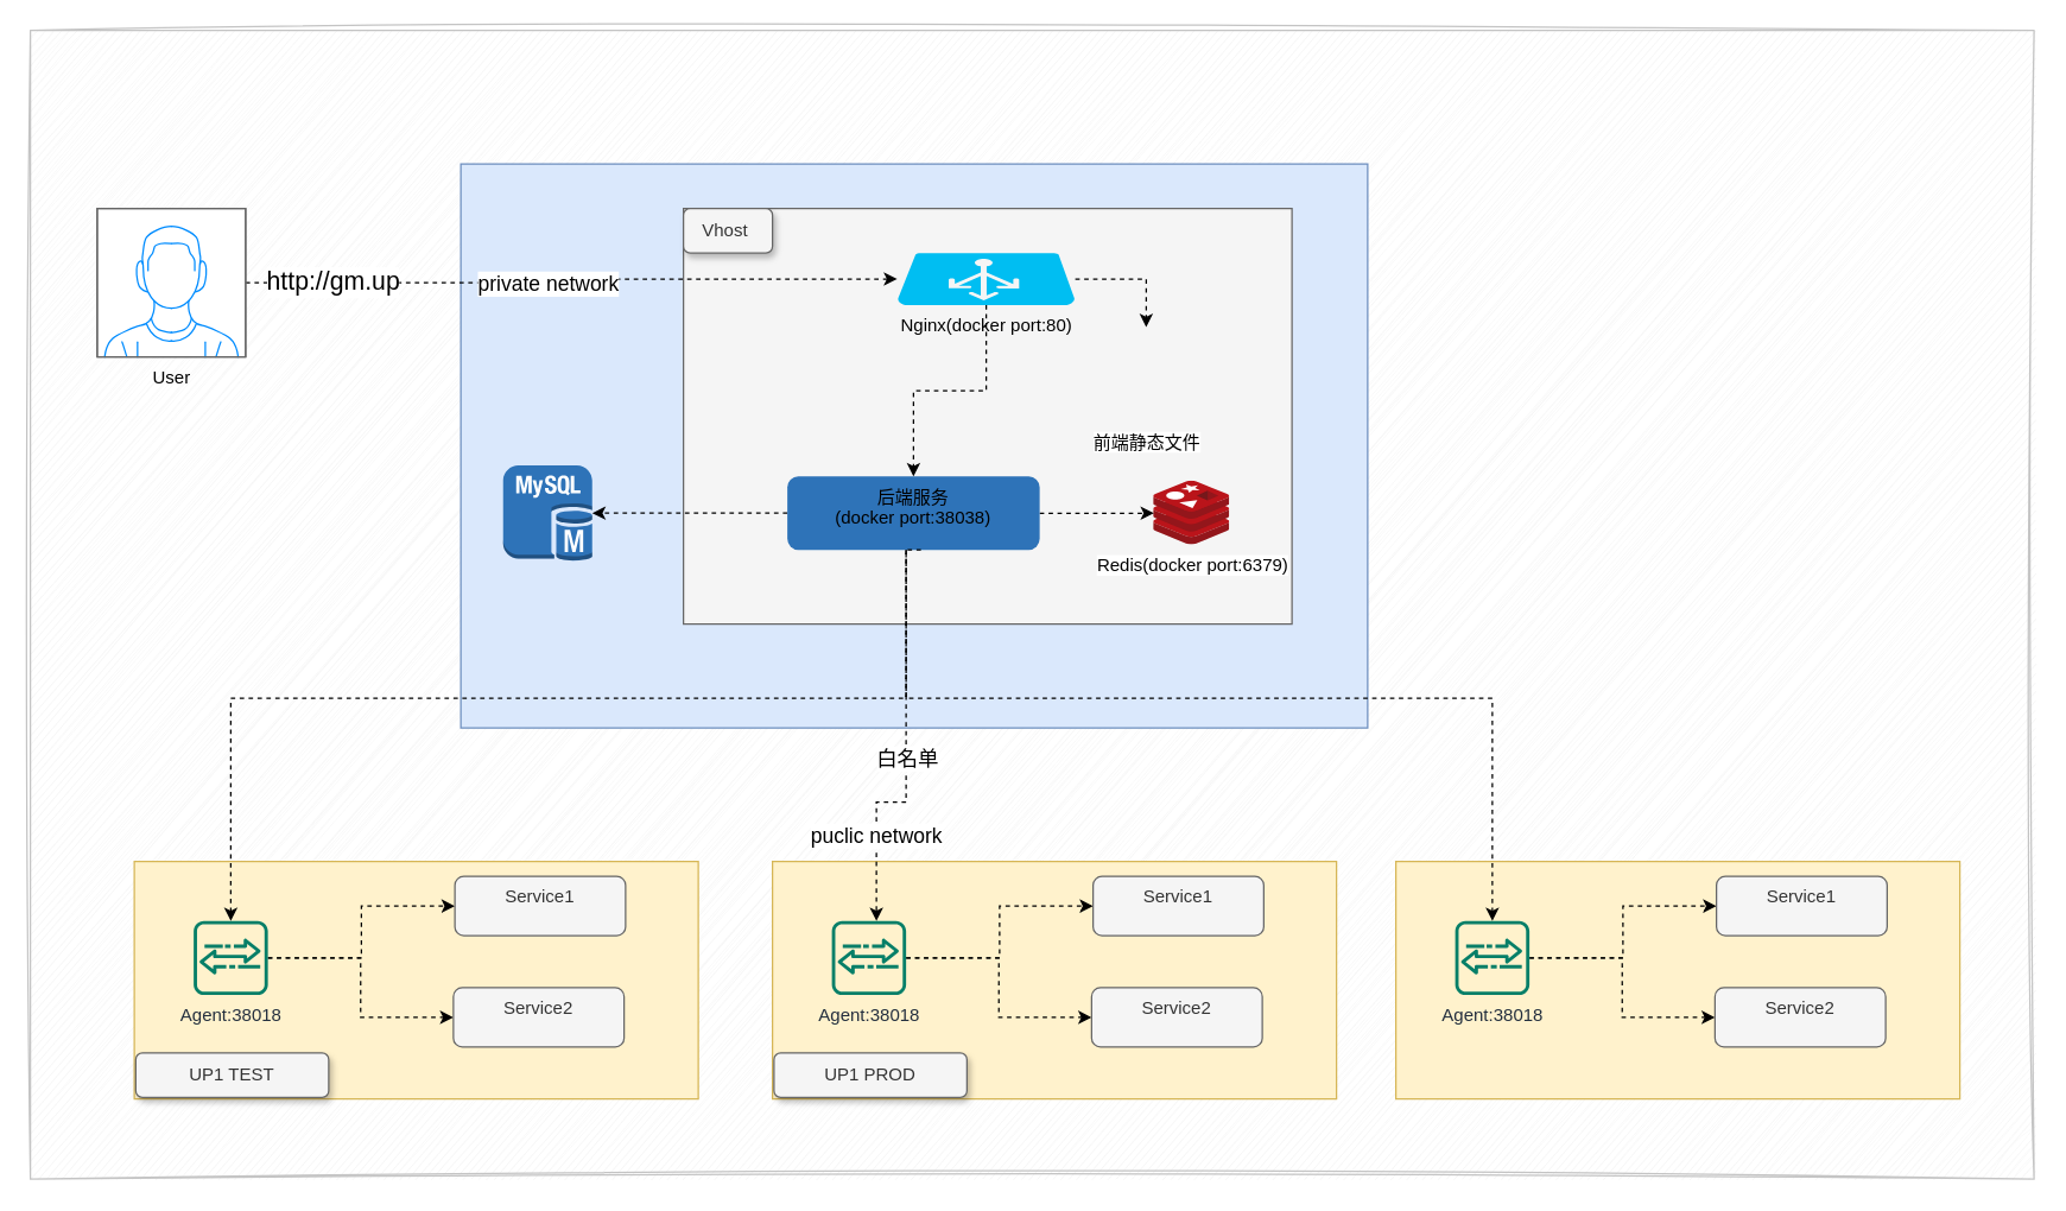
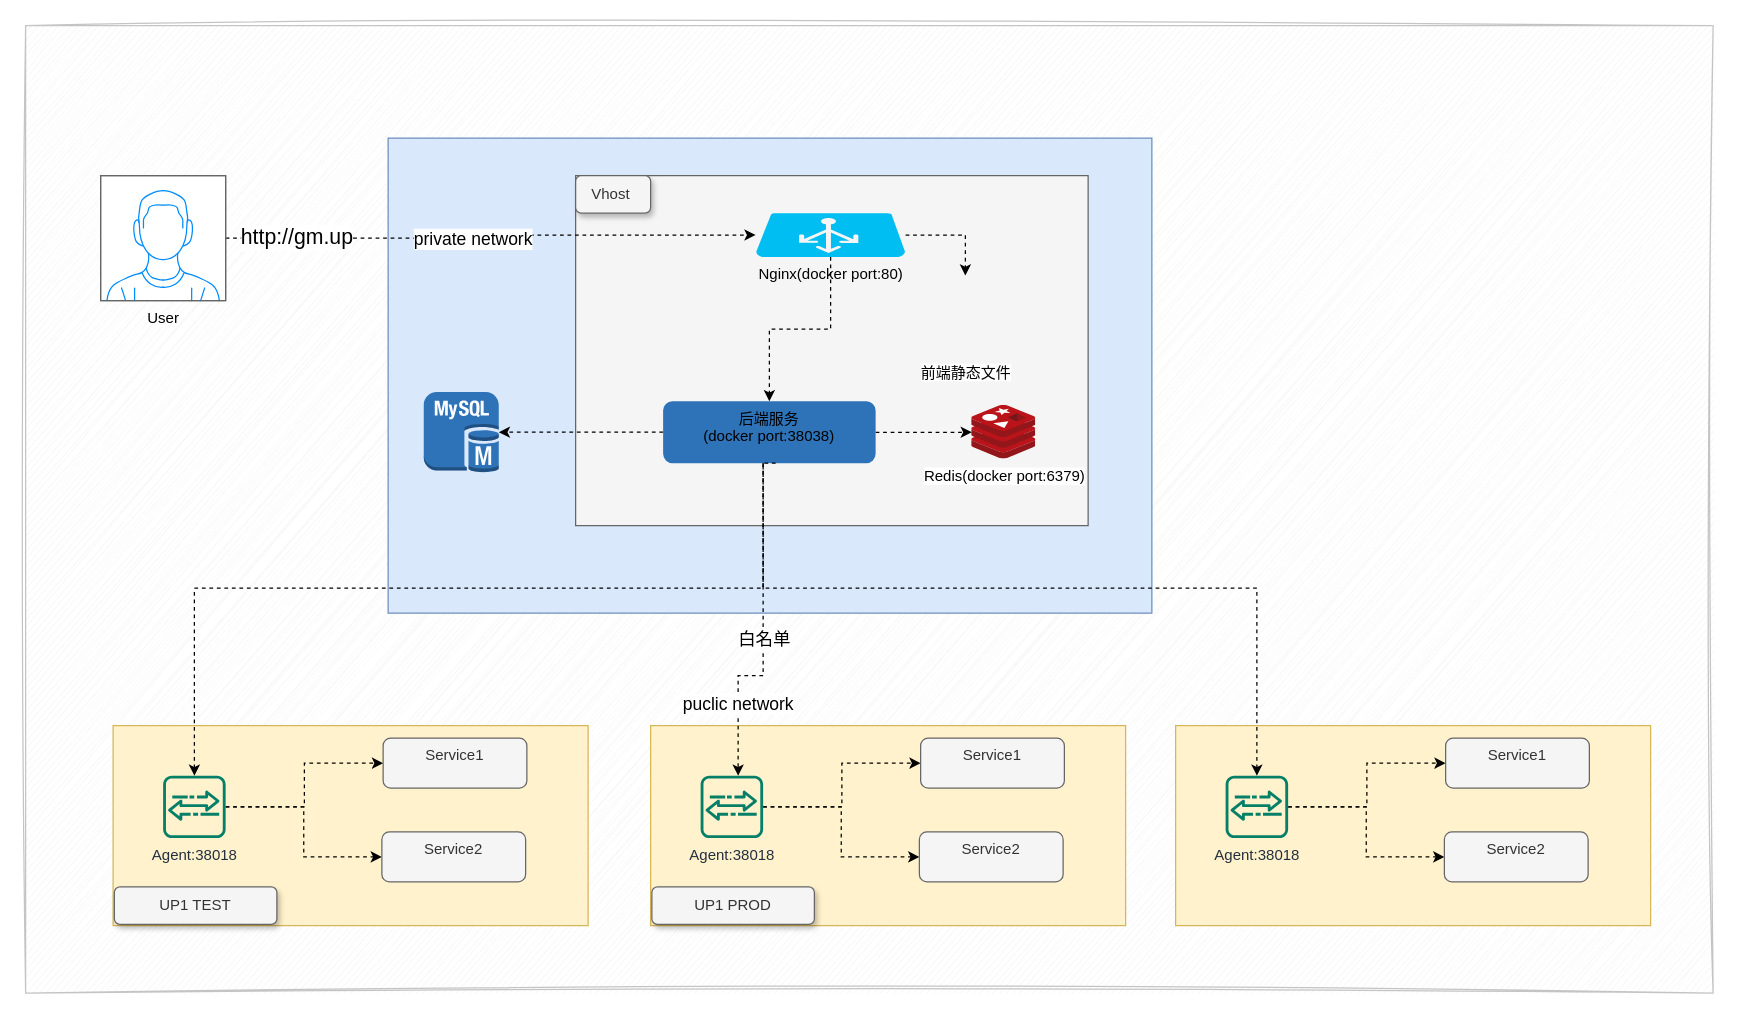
  <mxCell id="0" />
  <mxCell id="1" parent="0" />
  <mxCell id="2" value="" style="rounded=0;whiteSpace=wrap;html=1;fontSize=14;fillColor=#f5f5f5;fontColor=#333333;strokeColor=#C4C4C4;sketch=1;curveFitting=1;jiggle=2;" vertex="1" parent="1"><mxGeometry x="20" y="20" width="1350" height="774" as="geometry" /></mxCell>
  <mxCell id="3" value="" style="rounded=0;whiteSpace=wrap;html=1;fillColor=#dae8fc;strokeColor=#6c8ebf;" vertex="1" parent="1"><mxGeometry x="310" y="110" width="611" height="380" as="geometry" /></mxCell>
  <mxCell id="4" value="" style="rounded=0;whiteSpace=wrap;html=1;fillColor=#f5f5f5;strokeColor=#666666;fontColor=#333333;" vertex="1" parent="1"><mxGeometry x="460" y="140" width="410" height="280" as="geometry" /></mxCell>
  <mxCell id="5" value="" style="edgeStyle=orthogonalEdgeStyle;rounded=0;orthogonalLoop=1;jettySize=auto;html=1;dashed=1;" edge="1" parent="1" source="7" target="11"><mxGeometry relative="1" as="geometry" /></mxCell>
  <mxCell id="6" style="edgeStyle=orthogonalEdgeStyle;rounded=0;orthogonalLoop=1;jettySize=auto;html=1;dashed=1;" edge="1" parent="1" source="7" target="14"><mxGeometry relative="1" as="geometry" /></mxCell>
  <mxCell id="7" value="Nginx(docker port:80)" style="verticalLabelPosition=bottom;html=1;verticalAlign=top;align=center;strokeColor=none;fillColor=#00BEF2;shape=mxgraph.azure.azure_load_balancer;shadow=0;" vertex="1" parent="1"><mxGeometry x="604" y="170" width="120" height="35" as="geometry" /></mxCell>
  <mxCell id="8" value="Redis(docker port:6379)" style="sketch=0;aspect=fixed;html=1;points=[];align=center;image;fontSize=12;image=img/lib/mscae/Cache_Redis_Product.svg;" vertex="1" parent="1"><mxGeometry x="777" y="323.75" width="51.19" height="43" as="geometry" /></mxCell>
  <mxCell id="9" style="edgeStyle=orthogonalEdgeStyle;rounded=0;orthogonalLoop=1;jettySize=auto;html=1;dashed=1;" edge="1" parent="1" source="11" target="8"><mxGeometry relative="1" as="geometry" /></mxCell>
  <mxCell id="10" style="edgeStyle=orthogonalEdgeStyle;rounded=0;orthogonalLoop=1;jettySize=auto;html=1;dashed=1;" edge="1" parent="1" source="11" target="13"><mxGeometry relative="1" as="geometry" /></mxCell>
  <mxCell id="11" value="&lt;div style=&quot;&quot;&gt;&lt;span style=&quot;background-color: initial;&quot;&gt;后端服务&lt;/span&gt;&lt;/div&gt;&lt;div style=&quot;&quot;&gt;(docker port:&lt;span style=&quot;background-color: initial; text-align: left;&quot;&gt;38038&lt;/span&gt;&lt;span style=&quot;background-color: initial;&quot;&gt;)&lt;/span&gt;&lt;/div&gt;" style="whiteSpace=wrap;html=1;verticalAlign=top;fillColor=#2e73b8;strokeColor=none;align=center;rounded=1;" vertex="1" parent="1"><mxGeometry x="530" y="320.5" width="170" height="49.5" as="geometry" /></mxCell>
  <mxCell id="12" value="Vhost&amp;nbsp;" style="text;html=1;strokeColor=#666666;fillColor=#f5f5f5;align=center;verticalAlign=middle;whiteSpace=wrap;rounded=1;fontColor=#333333;glass=0;shadow=1;" vertex="1" parent="1"><mxGeometry x="460" y="140" width="60" height="30" as="geometry" /></mxCell>
  <mxCell id="13" value="" style="outlineConnect=0;dashed=0;verticalLabelPosition=bottom;verticalAlign=top;align=center;html=1;shape=mxgraph.aws3.mysql_db_instance;fillColor=#2E73B8;gradientColor=none;" vertex="1" parent="1"><mxGeometry x="338.5" y="313" width="60" height="64.5" as="geometry" /></mxCell>
  <mxCell id="14" value="前端静态文件" style="shape=image;html=1;verticalAlign=top;verticalLabelPosition=bottom;labelBackgroundColor=#ffffff;imageAspect=0;aspect=fixed;image=https://cdn2.iconfinder.com/data/icons/boxicons-solid-vol-2/24/bxs-file-html-128.png" vertex="1" parent="1"><mxGeometry x="740" y="220" width="63.5" height="63.5" as="geometry" /></mxCell>
  <mxCell id="15" value="" style="rounded=0;whiteSpace=wrap;html=1;fillColor=#fff2cc;strokeColor=#d6b656;" vertex="1" parent="1"><mxGeometry x="90" y="580" width="380" height="160" as="geometry" /></mxCell>
  <mxCell id="16" value="UP1 TEST" style="text;html=1;strokeColor=#666666;fillColor=#f5f5f5;align=center;verticalAlign=middle;whiteSpace=wrap;rounded=1;fontColor=#333333;shadow=1;" vertex="1" parent="1"><mxGeometry x="91" y="709" width="130" height="30" as="geometry" /></mxCell>
  <mxCell id="17" style="edgeStyle=orthogonalEdgeStyle;rounded=0;orthogonalLoop=1;jettySize=auto;html=1;dashed=1;" edge="1" parent="1" source="19" target="21"><mxGeometry relative="1" as="geometry" /></mxCell>
  <mxCell id="18" style="edgeStyle=orthogonalEdgeStyle;rounded=0;orthogonalLoop=1;jettySize=auto;html=1;entryX=0;entryY=0.5;entryDx=0;entryDy=0;dashed=1;" edge="1" parent="1" source="19" target="22"><mxGeometry relative="1" as="geometry" /></mxCell>
  <mxCell id="19" value="Agent:38018" style="sketch=0;outlineConnect=0;fontColor=#232F3E;gradientColor=none;fillColor=#067F68;strokeColor=none;dashed=0;verticalLabelPosition=bottom;verticalAlign=top;align=center;html=1;fontSize=12;fontStyle=0;aspect=fixed;shape=mxgraph.aws4.agent2;" vertex="1" parent="1"><mxGeometry x="130" y="620" width="50" height="50" as="geometry" /></mxCell>
  <mxCell id="20" style="edgeStyle=orthogonalEdgeStyle;rounded=0;orthogonalLoop=1;jettySize=auto;html=1;dashed=1;" edge="1" parent="1" source="11" target="19"><mxGeometry relative="1" as="geometry"><Array as="points"><mxPoint x="610" y="470" /><mxPoint x="155" y="470" /></Array></mxGeometry></mxCell>
  <mxCell id="21" value="Service1" style="whiteSpace=wrap;html=1;verticalAlign=top;fillColor=#f5f5f5;strokeColor=#666666;align=center;fontColor=#333333;rounded=1;" vertex="1" parent="1"><mxGeometry x="306" y="590" width="115" height="40" as="geometry" /></mxCell>
  <mxCell id="22" value="Service2" style="whiteSpace=wrap;html=1;verticalAlign=top;fillColor=#f5f5f5;strokeColor=#666666;align=center;fontColor=#333333;rounded=1;" vertex="1" parent="1"><mxGeometry x="305" y="665" width="115" height="40" as="geometry" /></mxCell>
  <mxCell id="23" value="" style="rounded=0;whiteSpace=wrap;html=1;fillColor=#fff2cc;strokeColor=#d6b656;" vertex="1" parent="1"><mxGeometry x="520" y="580" width="380" height="160" as="geometry" /></mxCell>
  <mxCell id="24" value="UP1 PROD" style="text;html=1;strokeColor=#666666;fillColor=#f5f5f5;align=center;verticalAlign=middle;whiteSpace=wrap;rounded=1;fontColor=#333333;shadow=1;" vertex="1" parent="1"><mxGeometry x="521" y="709" width="130" height="30" as="geometry" /></mxCell>
  <mxCell id="25" style="edgeStyle=orthogonalEdgeStyle;rounded=0;orthogonalLoop=1;jettySize=auto;html=1;dashed=1;" edge="1" parent="1" source="27" target="28"><mxGeometry relative="1" as="geometry" /></mxCell>
  <mxCell id="26" style="edgeStyle=orthogonalEdgeStyle;rounded=0;orthogonalLoop=1;jettySize=auto;html=1;entryX=0;entryY=0.5;entryDx=0;entryDy=0;dashed=1;" edge="1" parent="1" source="27" target="29"><mxGeometry relative="1" as="geometry" /></mxCell>
  <mxCell id="27" value="Agent:38018" style="sketch=0;outlineConnect=0;fontColor=#232F3E;gradientColor=none;fillColor=#067F68;strokeColor=none;dashed=0;verticalLabelPosition=bottom;verticalAlign=top;align=center;html=1;fontSize=12;fontStyle=0;aspect=fixed;shape=mxgraph.aws4.agent2;" vertex="1" parent="1"><mxGeometry x="560" y="620" width="50" height="50" as="geometry" /></mxCell>
  <mxCell id="28" value="Service1" style="whiteSpace=wrap;html=1;verticalAlign=top;fillColor=#f5f5f5;strokeColor=#666666;align=center;fontColor=#333333;rounded=1;" vertex="1" parent="1"><mxGeometry x="736" y="590" width="115" height="40" as="geometry" /></mxCell>
  <mxCell id="29" value="Service2" style="whiteSpace=wrap;html=1;verticalAlign=top;fillColor=#f5f5f5;strokeColor=#666666;align=center;fontColor=#333333;rounded=1;" vertex="1" parent="1"><mxGeometry x="735" y="665" width="115" height="40" as="geometry" /></mxCell>
  <mxCell id="30" value="" style="rounded=0;whiteSpace=wrap;html=1;fillColor=#fff2cc;strokeColor=#d6b656;" vertex="1" parent="1"><mxGeometry x="940" y="580" width="380" height="160" as="geometry" /></mxCell>
  <mxCell id="31" style="edgeStyle=orthogonalEdgeStyle;rounded=0;orthogonalLoop=1;jettySize=auto;html=1;dashed=1;" edge="1" parent="1" source="33" target="34"><mxGeometry relative="1" as="geometry" /></mxCell>
  <mxCell id="32" style="edgeStyle=orthogonalEdgeStyle;rounded=0;orthogonalLoop=1;jettySize=auto;html=1;entryX=0;entryY=0.5;entryDx=0;entryDy=0;dashed=1;" edge="1" parent="1" source="33" target="35"><mxGeometry relative="1" as="geometry" /></mxCell>
  <mxCell id="33" value="Agent:38018" style="sketch=0;outlineConnect=0;fontColor=#232F3E;gradientColor=none;fillColor=#067F68;strokeColor=none;dashed=0;verticalLabelPosition=bottom;verticalAlign=top;align=center;html=1;fontSize=12;fontStyle=0;aspect=fixed;shape=mxgraph.aws4.agent2;" vertex="1" parent="1"><mxGeometry x="980" y="620" width="50" height="50" as="geometry" /></mxCell>
  <mxCell id="34" value="Service1" style="whiteSpace=wrap;html=1;verticalAlign=top;fillColor=#f5f5f5;strokeColor=#666666;align=center;fontColor=#333333;rounded=1;" vertex="1" parent="1"><mxGeometry x="1156" y="590" width="115" height="40" as="geometry" /></mxCell>
  <mxCell id="35" value="Service2" style="whiteSpace=wrap;html=1;verticalAlign=top;fillColor=#f5f5f5;strokeColor=#666666;align=center;fontColor=#333333;rounded=1;" vertex="1" parent="1"><mxGeometry x="1155" y="665" width="115" height="40" as="geometry" /></mxCell>
  <mxCell id="36" style="edgeStyle=orthogonalEdgeStyle;rounded=0;orthogonalLoop=1;jettySize=auto;html=1;dashed=1;" edge="1" parent="1"><mxGeometry relative="1" as="geometry"><mxPoint x="620" y="370" as="sourcePoint" /><mxPoint x="590" y="620.035" as="targetPoint" /><Array as="points"><mxPoint x="610" y="370" /><mxPoint x="610" y="540" /><mxPoint x="590" y="540" /></Array></mxGeometry></mxCell>
  <mxCell id="37" value="puclic network" style="edgeLabel;html=1;align=center;verticalAlign=middle;resizable=0;points=[];fontSize=14;" vertex="1" connectable="0" parent="36"><mxGeometry x="0.586" y="-1" relative="1" as="geometry"><mxPoint as="offset" /></mxGeometry></mxCell>
  <mxCell id="38" style="edgeStyle=orthogonalEdgeStyle;rounded=0;orthogonalLoop=1;jettySize=auto;html=1;dashed=1;" edge="1" parent="1" source="11" target="33"><mxGeometry relative="1" as="geometry"><Array as="points"><mxPoint x="610" y="470" /><mxPoint x="1005" y="470" /></Array></mxGeometry></mxCell>
  <mxCell id="39" value="白名单" style="edgeLabel;html=1;align=center;verticalAlign=middle;resizable=0;points=[];fontSize=14;" vertex="1" connectable="0" parent="38"><mxGeometry x="-0.702" y="4" relative="1" as="geometry"><mxPoint x="-4" y="44" as="offset" /></mxGeometry></mxCell>
  <mxCell id="40" style="edgeStyle=orthogonalEdgeStyle;rounded=0;orthogonalLoop=1;jettySize=auto;html=1;dashed=1;" edge="1" parent="1" source="43" target="7"><mxGeometry relative="1" as="geometry" /></mxCell>
  <mxCell id="41" value="http://gm.up" style="edgeLabel;html=1;align=center;verticalAlign=middle;resizable=0;points=[];fontSize=17;" vertex="1" connectable="0" parent="40"><mxGeometry x="-0.692" y="-1" relative="1" as="geometry"><mxPoint x="-10" y="-2" as="offset" /></mxGeometry></mxCell>
  <mxCell id="42" value="private network" style="edgeLabel;html=1;align=center;verticalAlign=middle;resizable=0;points=[];fontSize=14;" vertex="1" connectable="0" parent="40"><mxGeometry x="-0.24" relative="1" as="geometry"><mxPoint x="35" as="offset" /></mxGeometry></mxCell>
- <mxCell id="43" value="User" style="verticalLabelPosition=bottom;shadow=0;dashed=0;align=center;html=1;verticalAlign=top;strokeWidth=1;shape=mxgraph.mockup.containers.userMale;strokeColor=#666666;strokeColor2=#008cff;" vertex="1" parent="1"><mxGeometry x="65" y="140" width="100" height="100" as="geometry" /></mxCell>
+ <mxCell id="43" value="User" style="verticalLabelPosition=bottom;shadow=0;dashed=0;align=center;html=1;verticalAlign=top;strokeWidth=1;shape=mxgraph.mockup.containers.userMale;strokeColor=#666666;strokeColor2=#008cff;" vertex="1" parent="1"><mxGeometry x="80" y="140" width="100" height="100" as="geometry" /></mxCell>
